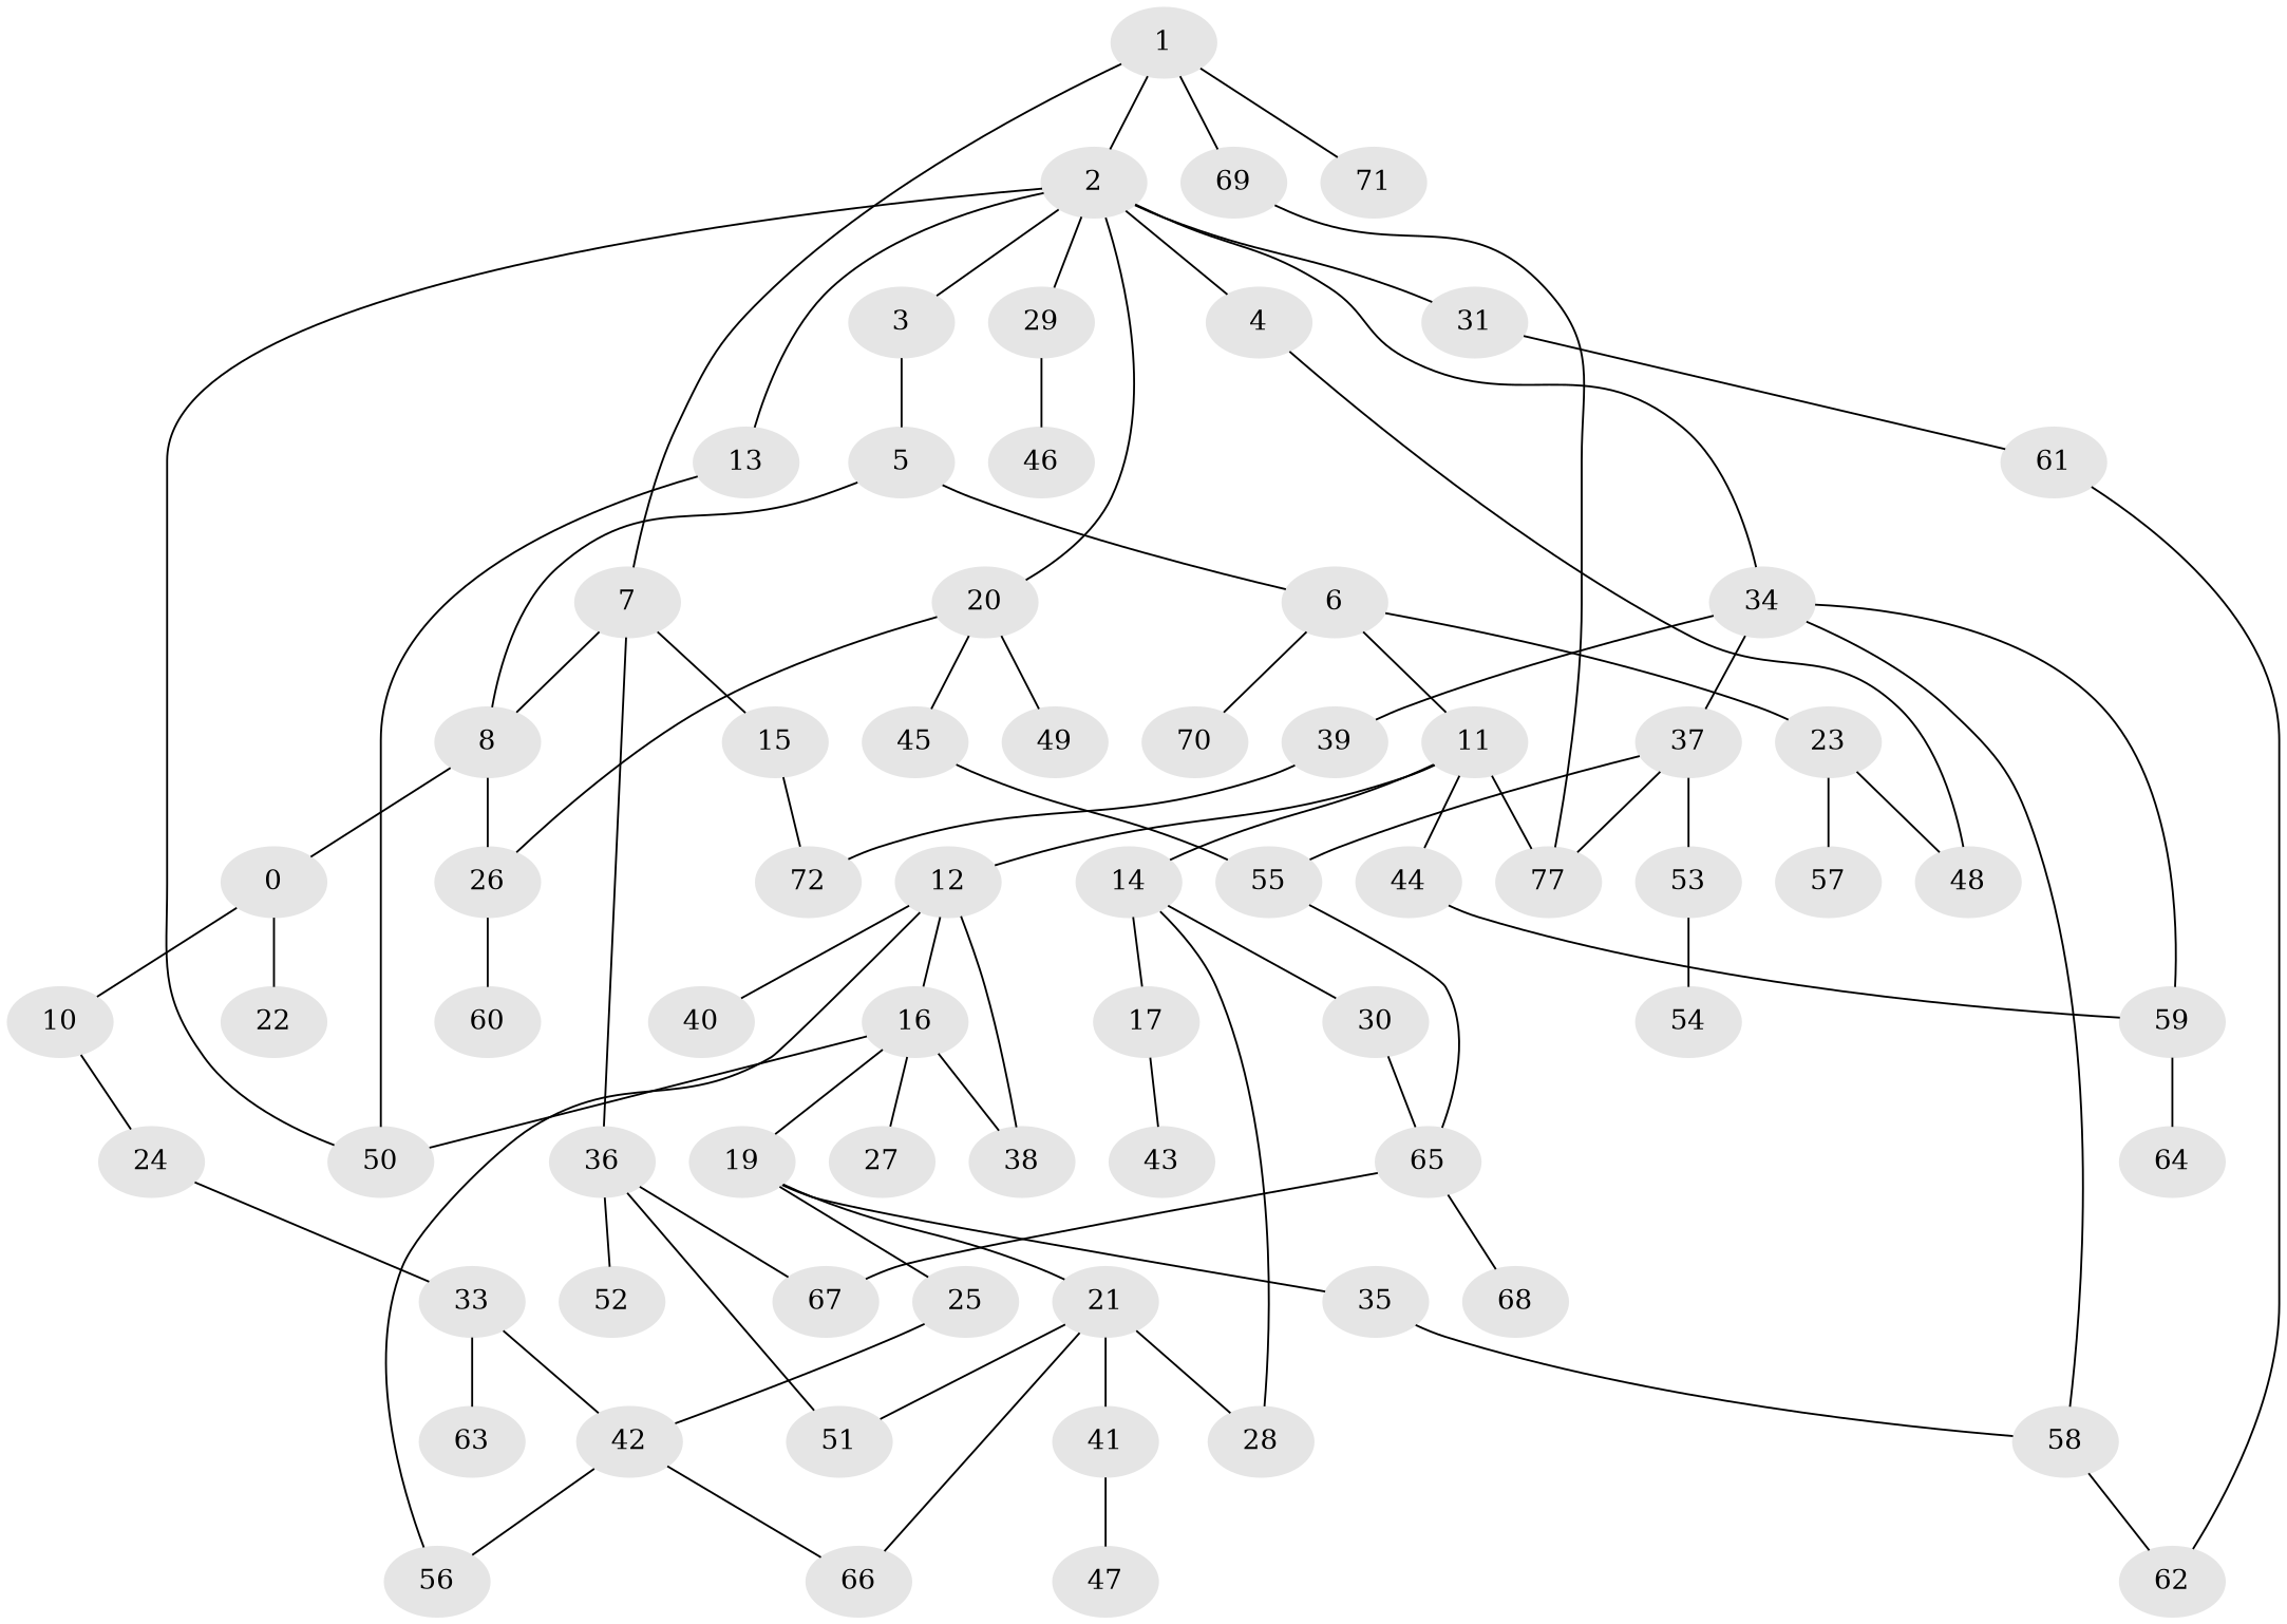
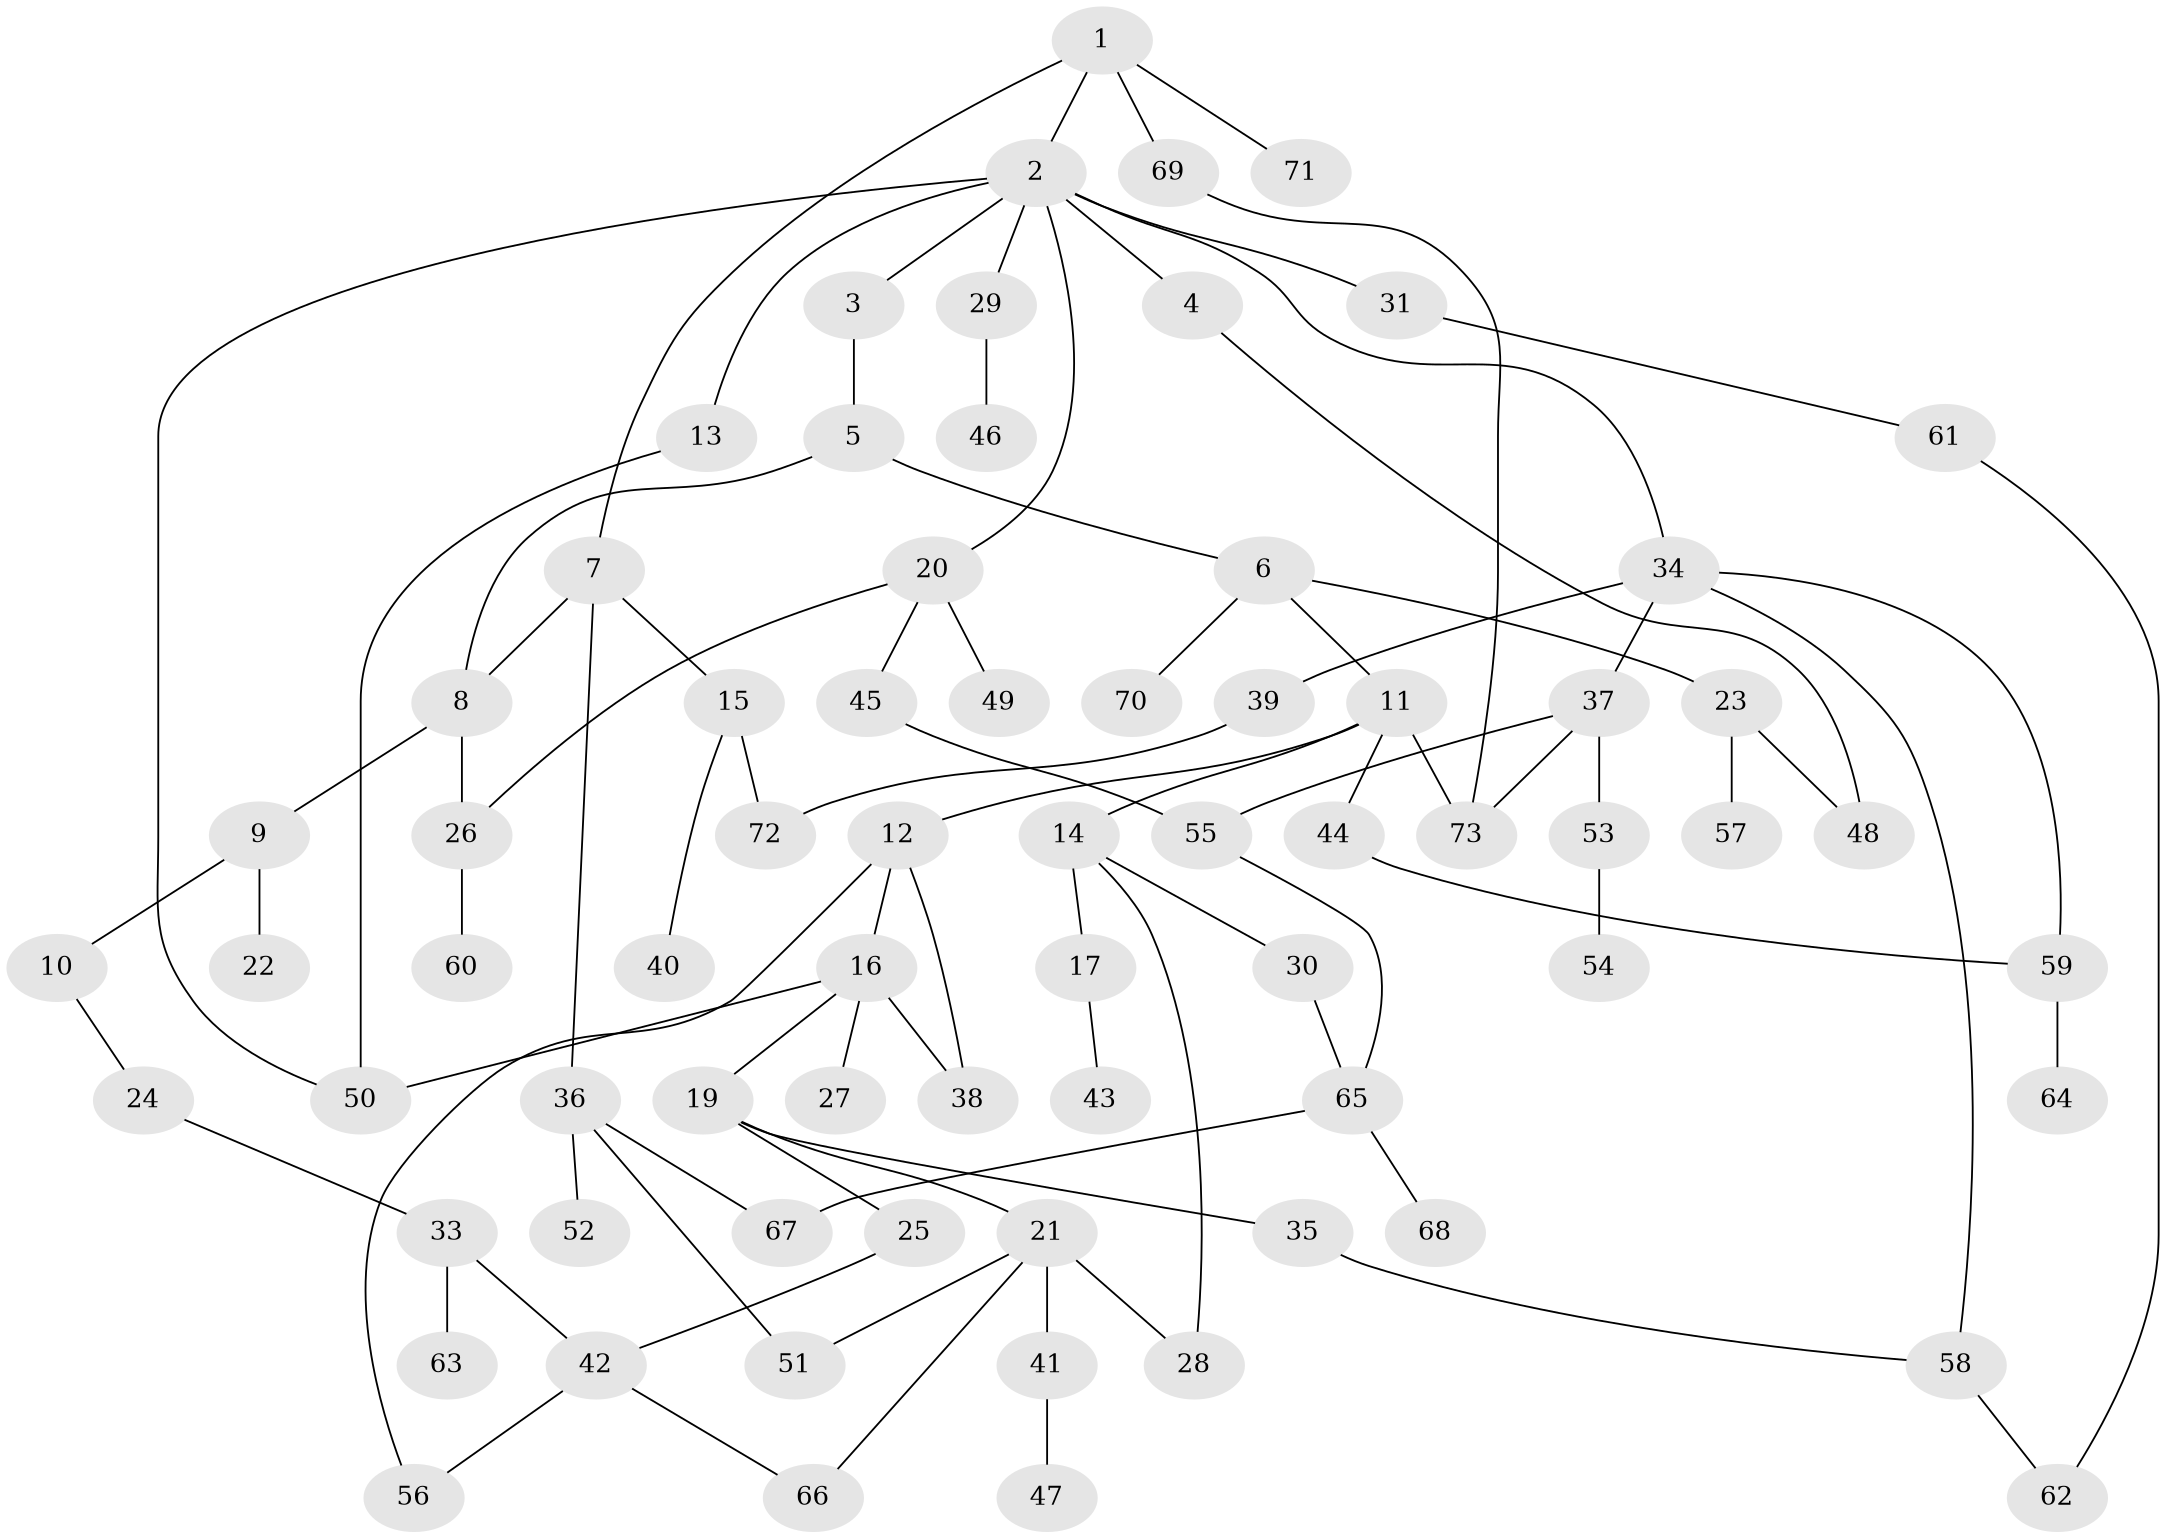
  graph {
    node [color=gray90 style=filled]
    1
    2
    7
    69
    71
    3
    4
    13
    20
    29
    31
    34
    50
    8
    15
    36
-   73 [label=77]
+   73
    5
    48
    26
    45
    49
    46
    61
    37
    39
    58
    59
    6
    11
    23
    70
-   9 [label=0]
+   9
    12
    14
    44
    57
    72
    51
    52
    67
    10
    22
    60
    24
    33
    16
    38
    40
    56
    17
    28
    30
    19
    27
    43
    65
    21
    25
    35
    41
    66
    42
    55
    47
    63
    68
    62
    53
    64
    54
    1 -- 2
    1 -- 7
    1 -- 69
    1 -- 71
    2 -- 3
    2 -- 4
    2 -- 13
    2 -- 20
    2 -- 29
    2 -- 31
    2 -- 34
    2 -- 50
    7 -- 8
    7 -- 15
    7 -- 36
    69 -- 73
    3 -- 5
    4 -- 48
    13 -- 50
    20 -- 26
    20 -- 45
    20 -- 49
    29 -- 46
    31 -- 61
    34 -- 37
    34 -- 39
    34 -- 58
    34 -- 59
    8 -- 26
    8 -- 9
    15 -- 72
    36 -- 51
    36 -- 52
    36 -- 67
    5 -- 8
    5 -- 6
    26 -- 60
    45 -- 55
    61 -- 62
    37 -- 73
    37 -- 55
    37 -- 53
    39 -- 72
    58 -- 62
    59 -- 64
    6 -- 11
    6 -- 23
    6 -- 70
    11 -- 73
    11 -- 12
    11 -- 14
    11 -- 44
    23 -- 48
    23 -- 57
    9 -- 10
    9 -- 22
    12 -- 16
    12 -- 38
-   12 -- 40
+   15 -- 40
    12 -- 56
    14 -- 17
    14 -- 28
    14 -- 30
    44 -- 59
    10 -- 24
    24 -- 33
    33 -- 42
    33 -- 63
    16 -- 50
    16 -- 38
    16 -- 19
    16 -- 27
    17 -- 43
    30 -- 65
    19 -- 21
    19 -- 25
    19 -- 35
    65 -- 67
    65 -- 68
    21 -- 51
    21 -- 28
    21 -- 41
    21 -- 66
    25 -- 42
    35 -- 58
    41 -- 47
    42 -- 56
    42 -- 66
    55 -- 65
    53 -- 54
  }
